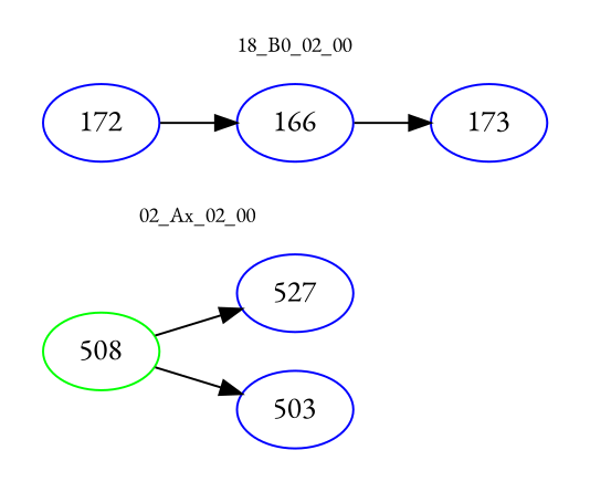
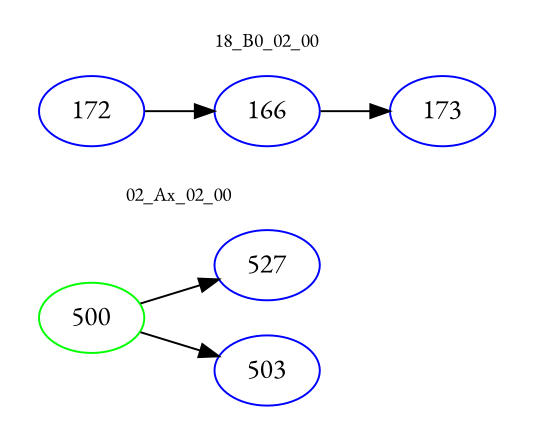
  digraph {
    fontname="EB Garamond"
    rankdir=LR
    node [color=blue fontname="EB Garamond"]
    edge [color=black fontname="EB Garamond"]
-   n1 [color=green label=508]
+   n1 [color=green label=500]
    n2 [label=503]
    n3 [label=527]
    n4 [label=172]
    n5 [label=166]
    n6 [label=173]
    subgraph cluster_1 {
      color=white
      fontsize=10
      label="02_Ax_02_00"
      n1
      n2
      n3
    }
    subgraph cluster_2 {
      color=white
      fontsize=10
      label="18_B0_02_00"
      n4
      n5
      n6
    }
    n1 -> n2
    n1 -> n3
    n4 -> n5
    n5 -> n6
  }
